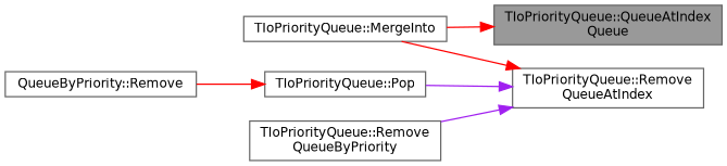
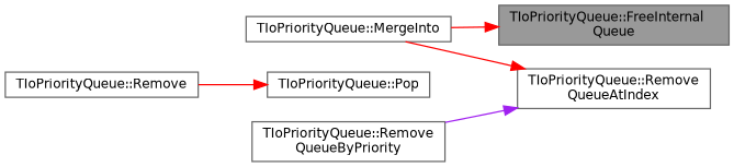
  digraph {
    rankdir=RL
    node [color=grey40 fillcolor=white fontname=Helvetica fontsize=10 shape=box style=filled]
    edge [color=red dir=back fontname=Helvetica fontsize=10 labelfontname=Helvetica labelfontsize=10 style=solid]
-   n1 [color=gray40 fillcolor=grey60 fontcolor=black height=0.2 label="TIoPriorityQueue::QueueAtIndex\lQueue" width=0.4]
+   n1 [color=gray40 fillcolor=grey60 fontcolor=black height=0.2 label="TIoPriorityQueue::FreeInternal\lQueue" width=0.4]
    n2 [height=0.2 label="TIoPriorityQueue::MergeInto" width=0.4]
    n3 [height=0.2 label="TIoPriorityQueue::Remove\lQueueAtIndex" width=0.4]
    n4 [height=0.2 label="TIoPriorityQueue::Pop" width=0.4]
    n5 [height=0.2 label="TIoPriorityQueue::Remove\lQueueByPriority" width=0.4]
-   n6 [height=0.2 label="QueueByPriority::Remove" width=0.4]
+   n6 [height=0.2 label="TIoPriorityQueue::Remove" width=0.4]
    n1 -> n2
    n3 -> n2
-   n3 -> n4 [color=purple]
    n3 -> n5 [color=purple]
    n4 -> n6
  }
